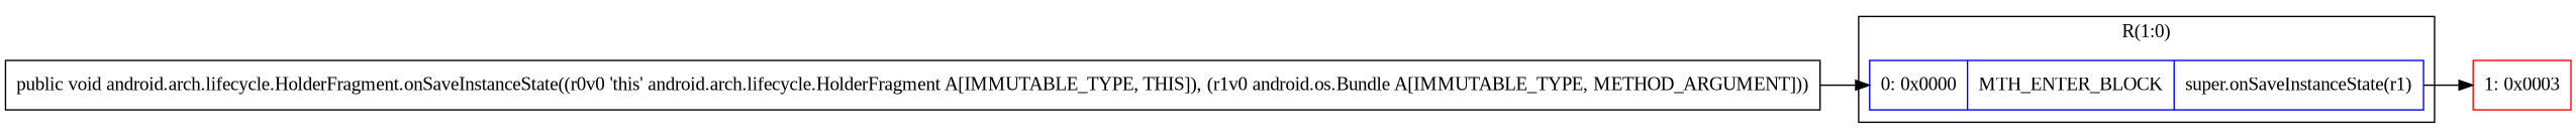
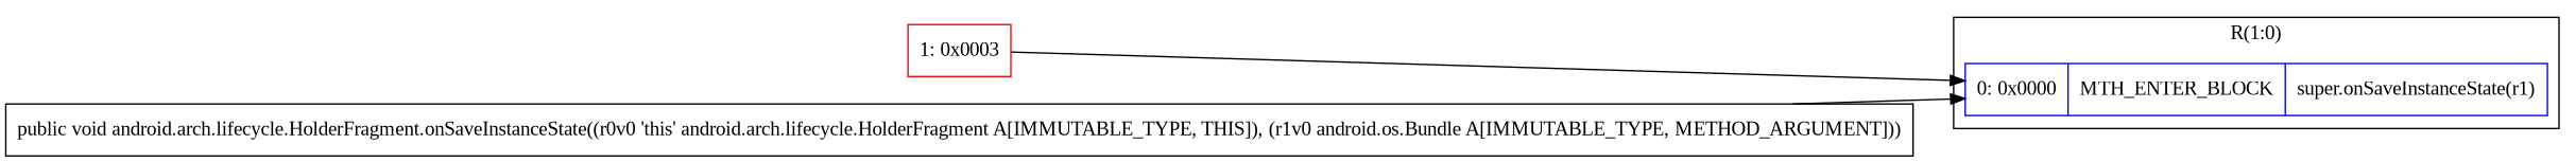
  digraph {
    rankdir=LR
    fontname="Liberation Serif"
    node [shape=record fontname="Liberation Serif"]
    edge [fontname="Liberation Serif"]
    n1 [color=blue label="{0\:\ 0x0000|MTH_ENTER_BLOCK\l|super.onSaveInstanceState(r1)\l}"]
    n2 [color=red label="{1\:\ 0x0003}"]
    n3 [label="{public void android.arch.lifecycle.HolderFragment.onSaveInstanceState((r0v0 'this' android.arch.lifecycle.HolderFragment A[IMMUTABLE_TYPE, THIS]), (r1v0 android.os.Bundle A[IMMUTABLE_TYPE, METHOD_ARGUMENT])) }"]
    subgraph cluster_1 {
      label="R(1:0)"
      n1
    }
-   n1 -> n2
+   n2 -> n1
    n3 -> n1
  }
